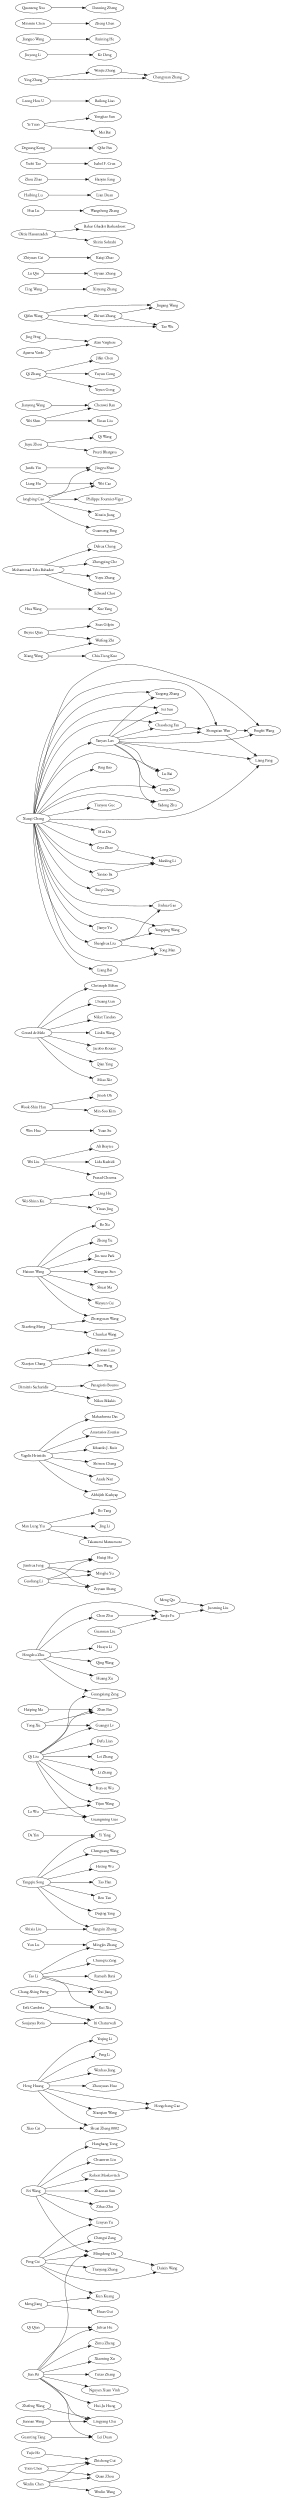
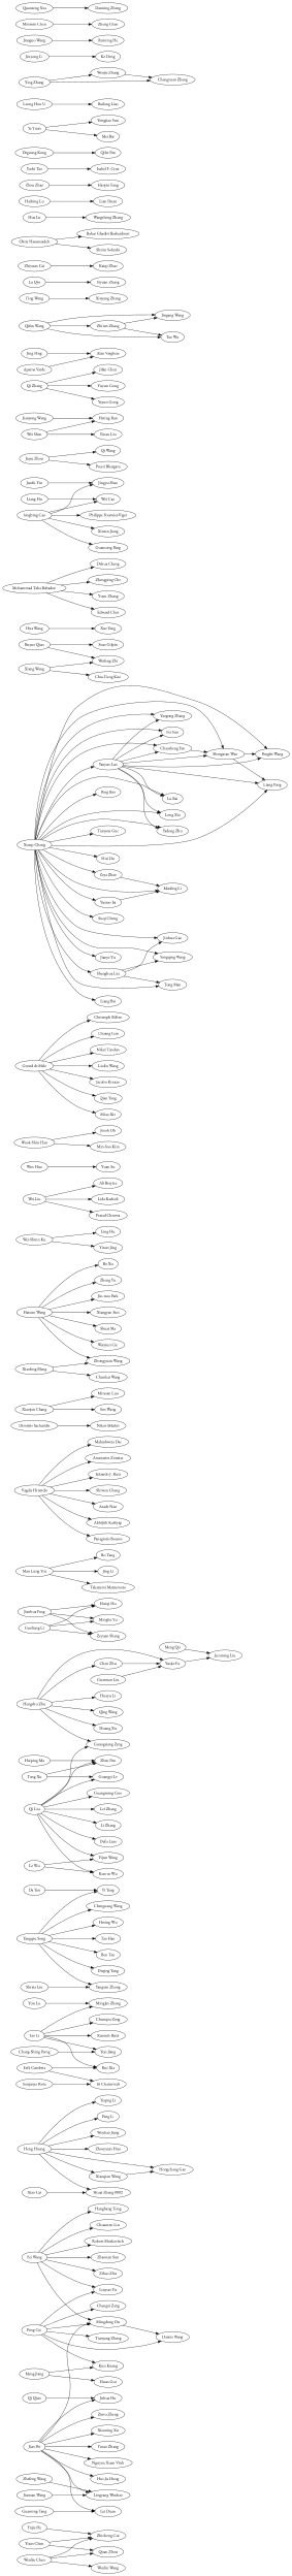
  strict digraph {
    fontname="EB Garamond"
    rankdir=LR
    node [fontname="EB Garamond"]
    edge [fontname="EB Garamond"]
    "Yixin Chen"
    "Zhicheng Cui"
    "Quan Zhou"
    "Qi Qian"
    "Juhua Hu"
    "Jian Pei"
    "Mingdong Ou"
-   "Lingyang Chu"
+   "Lingyang Chu" [label="Lingyang Wenhao"]
    "Zimu Zheng"
    "Xiaoning Xu"
    "Yutao Zhang"
    "Nguyen Xuan Vinh"
    "Hui-Ju Hung"
    "Lei Duan"
    "Daixin Wang"
    "Heng Huang"
    "Yeqing Li"
    "Peng Li"
    "Wenhao Jiang"
    "Zhouyuan Huo"
    "Shuai Zheng 0002"
    "Hongchang Gao"
    "Xiaoqian Wang"
    "Tao Li"
    "Chunqiu Zeng"
    "Mingjin Zhang"
    "Ramesh Baral"
    "Yexi Jiang"
    "Rui Xia"
    "Fei Wang"
    "Hanghang Tong"
    "Linyun Yu"
    "Chuanren Liu"
    "Robert Moskovitch"
    "Zhaonan Sun"
    "Zihao Zhu"
    "Yangqiu Song"
    "Chenguang Wang"
    "Yi Yang"
    "Yangxin Zhong"
    "Heting Wu"
    "Tao Han"
    "Ben Tan"
    "Deqing Yang"
    "Meng Qu"
    "Junming Liu"
    "Jianhua Feng"
    "Huiqi Hu"
    "Minghe Yu"
    "Zeyuan Shang"
    "Man Lung Yiu"
    "Bo Tang"
    "Jing Li"
    "Takazumi Matsumoto"
    "Vagelis Hristidis"
    "Mahashweta Das"
    "Anastasios Zouzias"
    "Eduardo J. Ruiz"
    "Shiwen Cheng"
    "Azade Nazi"
    "Abhijith Kashyap"
    "Dimitris Sacharidis"
    "Panagiotis Bouros"
    "Nikos Bikakis"
    "Xiaojun Chang"
    "Minnan Luo"
    "Sen Wang"
    "Haixun Wang"
    "Zhongyuan Wang"
    "Bo Xu"
    "Zheng Yu"
    "Jin-woo Park"
    "Xiangyan Sun"
    "Shuai Ma"
    "Wanyun Cui"
    "Wei-Shinn Ku"
    "Ling Hu"
    "Yinan Jing"
    "Erik Cambria"
    "Iti Chaturvedi"
    "Yun Lu"
    "Tong Xu"
    "Zhen Pan"
    "Guangyi Lv"
    "Wei Liu"
    "Ali Braytee"
    "Lida Rashidi"
    "Prasad Cheema"
    "Wen Hua"
    "Yuan Su"
    "Wook-Shin Han"
    "Jinoh Oh"
    "Min-Soo Kim"
    "Gerard de Melo"
    "Christoph Böhm"
    "Chuang Gan"
    "Niket Tandon"
    "Linlin Wang"
    "Jacobo Rouces"
    "Qian Yang"
    "Miao Xie"
    "Zhefeng Wang"
    "Da Yan"
    "Xueqi Cheng"
    "Yaogong Zhang"
    "Yanyan Lan"
    "Pengfei Wang"
    "Fei Sun"
    "Liang Pang"
    "Yantao Jia"
    "Jinhua Gao"
    "Peng Bao"
    "Shengxian Wan"
    "Zeya Zhao"
    "Tianyou Guo"
    "Lu Bai"
    "Hui Du"
    "Manling Li"
    "Yongqing Wang"
    "Shenghua Liu"
    "Suqi Cheng"
    "Long Xia"
    "Yadong Zhu"
    "Jianye Yu"
    "Tong Man"
    "Chaosheng Fan"
    "Liang Bai"
    "Buyue Qian"
    "Weifeng Zhi"
    "Sean Gilpin"
    "Hua Wang"
    "Xue Yang"
    "Mohammad Taha Bahadori"
    "Dehua Cheng"
    "Zhengping Che"
    "Yuyu Zhang"
    "Edward Choi"
    "Junfu Yin"
    "Jingyu Shao"
    "Guoliang Li"
    "Xiaofeng Meng"
    "Chunkai Wang"
    "Jiayu Zhou"
    "Qi Wang"
    "Preeti Bhargava"
    "Qi Liu"
    "Lei Zhang"
    "Li Zhang"
    "Run-ze Wu"
    "Guangxiang Zeng"
    "Defu Lian"
    "Guangming Guo"
    "Yijun Wang"
    "Liang Hu"
    "Wei Cao"
    "Peng Cui"
    "Kun Kuang"
    "Chengxi Zang"
    "Tianyang Zhang"
    "Wenlin Chen"
    "Wenlin Wang"
    "Shixia Liu"
    "Hengshu Zhu"
    "Huayu Li"
    "Qing Wang"
    "Yanjie Fu"
    "Chen Zhu"
    "Huang Xu"
    "Jianyong Wang"
-   "Chenwei Ran"
+   "Chenwei Ran" [label="Heting Ran"]
    "Haiping Ma"
    "Qi Zhang"
    "Jifan Chen"
    "Yuyun Gong"
    "Yeyun Gong"
    "Wei Shen"
    "Yinan Liu"
    "Jiannan Wang"
    "Jing Peng"
    "Alan Varghese"
    "longbing Cao"
    "Philippe Fournier-Viger"
    "Xinxin Jiang"
    "Guansong Pang"
    "Qifan Wang"
    "Zhiwei Zhang"
    "Jingang Wang"
    "Tao Wu"
    "Xiang Wang"
    "Chia-Tung Kuo"
    "Ting Wang"
    "Xinyang Zhang"
    "Lu Qin"
    "Siyuan Zhang"
    "Zhiyuan Cai"
    "Kaiqi Zhao"
    "Chang-Shing Perng"
    "Meng Jiang"
    "Huan Gui"
    "Oktie Hassanzadeh"
    "Bahar Ghadiri Bashardoost"
    "Shirin Sohrabi"
    "Hua Lu"
    "Wangsheng Zhang"
    "Haibing Lu"
    "Lian Duan"
    "Zhou Zhao"
    "Hanyin Fang"
    "Yufei Tao"
    "Isabel F. Cruz"
    "Deguang Kong"
    "Qihe Pan"
    "Ye Yuan"
    "Yongjiao Sun"
    "Mei Bai"
    "Leong Hou U"
    "Bailong Liao"
    "Ying Zhang"
    "Wenjie Zhang"
    "Chengyuan Zhang"
    "Soujanya Poria"
    "Le Wu"
    "Jiuyong Li"
    "Ke Deng"
    "Guanting Tang"
    "Xiao Cai"
    "Yujie He"
    "Guannan Liu"
    "Aparna Varde"
    "Jianguo Wang"
    "Ruining He"
    "Minmin Chen"
    "Zheng Chen"
    "Quanzeng You"
    "Danning Zheng"
    "Yixin Chen" -> "Zhicheng Cui"
    "Yixin Chen" -> "Quan Zhou"
    "Qi Qian" -> "Juhua Hu"
    "Jian Pei" -> "Juhua Hu"
    "Jian Pei" -> "Mingdong Ou"
    "Jian Pei" -> "Lingyang Chu"
    "Jian Pei" -> "Zimu Zheng"
    "Jian Pei" -> "Xiaoning Xu"
    "Jian Pei" -> "Yutao Zhang"
    "Jian Pei" -> "Nguyen Xuan Vinh"
    "Jian Pei" -> "Hui-Ju Hung"
    "Jian Pei" -> "Lei Duan"
    "Mingdong Ou" -> "Daixin Wang"
    "Heng Huang" -> "Yeqing Li"
    "Heng Huang" -> "Peng Li"
    "Heng Huang" -> "Wenhao Jiang"
    "Heng Huang" -> "Zhouyuan Huo"
    "Heng Huang" -> "Shuai Zheng 0002"
    "Heng Huang" -> "Hongchang Gao"
    "Heng Huang" -> "Xiaoqian Wang"
    "Xiaoqian Wang" -> "Hongchang Gao"
    "Tao Li" -> "Chunqiu Zeng"
    "Tao Li" -> "Mingjin Zhang"
    "Tao Li" -> "Ramesh Baral"
    "Tao Li" -> "Yexi Jiang"
    "Tao Li" -> "Rui Xia"
    "Fei Wang" -> "Mingdong Ou"
    "Fei Wang" -> "Hanghang Tong"
    "Fei Wang" -> "Linyun Yu"
    "Fei Wang" -> "Chuanren Liu"
    "Fei Wang" -> "Robert Moskovitch"
    "Fei Wang" -> "Zhaonan Sun"
    "Fei Wang" -> "Zihao Zhu"
    "Yangqiu Song" -> "Chenguang Wang"
    "Yangqiu Song" -> "Yi Yang"
    "Yangqiu Song" -> "Yangxin Zhong"
    "Yangqiu Song" -> "Heting Wu"
    "Yangqiu Song" -> "Tao Han"
    "Yangqiu Song" -> "Ben Tan"
    "Yangqiu Song" -> "Deqing Yang"
    "Meng Qu" -> "Junming Liu"
    "Jianhua Feng" -> "Huiqi Hu"
    "Jianhua Feng" -> "Minghe Yu"
    "Jianhua Feng" -> "Zeyuan Shang"
    "Man Lung Yiu" -> "Bo Tang"
    "Man Lung Yiu" -> "Jing Li"
    "Man Lung Yiu" -> "Takazumi Matsumoto"
    "Vagelis Hristidis" -> "Mahashweta Das"
    "Vagelis Hristidis" -> "Anastasios Zouzias"
    "Vagelis Hristidis" -> "Eduardo J. Ruiz"
    "Vagelis Hristidis" -> "Shiwen Cheng"
    "Vagelis Hristidis" -> "Azade Nazi"
    "Vagelis Hristidis" -> "Abhijith Kashyap"
-   "Dimitris Sacharidis" -> "Panagiotis Bouros"
+   "Vagelis Hristidis" -> "Panagiotis Bouros"
    "Dimitris Sacharidis" -> "Nikos Bikakis"
    "Xiaojun Chang" -> "Minnan Luo"
    "Xiaojun Chang" -> "Sen Wang"
    "Haixun Wang" -> "Zhongyuan Wang"
    "Haixun Wang" -> "Bo Xu"
    "Haixun Wang" -> "Zheng Yu"
    "Haixun Wang" -> "Jin-woo Park"
    "Haixun Wang" -> "Xiangyan Sun"
    "Haixun Wang" -> "Shuai Ma"
    "Haixun Wang" -> "Wanyun Cui"
    "Wei-Shinn Ku" -> "Ling Hu"
    "Wei-Shinn Ku" -> "Yinan Jing"
    "Erik Cambria" -> "Rui Xia"
    "Erik Cambria" -> "Iti Chaturvedi"
    "Yun Lu" -> "Mingjin Zhang"
    "Tong Xu" -> "Zhen Pan"
    "Tong Xu" -> "Guangyi Lv"
    "Wei Liu" -> "Ali Braytee"
    "Wei Liu" -> "Lida Rashidi"
    "Wei Liu" -> "Prasad Cheema"
    "Wen Hua" -> "Yuan Su"
    "Wook-Shin Han" -> "Jinoh Oh"
    "Wook-Shin Han" -> "Min-Soo Kim"
    "Gerard de Melo" -> "Christoph Böhm"
    "Gerard de Melo" -> "Chuang Gan"
    "Gerard de Melo" -> "Niket Tandon"
    "Gerard de Melo" -> "Linlin Wang"
    "Gerard de Melo" -> "Jacobo Rouces"
    "Gerard de Melo" -> "Qian Yang"
    "Gerard de Melo" -> "Miao Xie"
    "Zhefeng Wang" -> "Lingyang Chu"
    "Da Yan" -> "Yi Yang"
    "Xueqi Cheng" -> "Yaogong Zhang"
    "Xueqi Cheng" -> "Yanyan Lan"
    "Xueqi Cheng" -> "Pengfei Wang"
    "Xueqi Cheng" -> "Fei Sun"
    "Xueqi Cheng" -> "Liang Pang"
    "Xueqi Cheng" -> "Yantao Jia"
    "Xueqi Cheng" -> "Jinhua Gao"
    "Xueqi Cheng" -> "Peng Bao"
    "Xueqi Cheng" -> "Shengxian Wan"
    "Xueqi Cheng" -> "Zeya Zhao"
    "Xueqi Cheng" -> "Tianyou Guo"
    "Xueqi Cheng" -> "Lu Bai"
    "Xueqi Cheng" -> "Hui Du"
    "Xueqi Cheng" -> "Manling Li"
    "Xueqi Cheng" -> "Yongqing Wang"
    "Xueqi Cheng" -> "Shenghua Liu"
    "Xueqi Cheng" -> "Suqi Cheng"
    "Xueqi Cheng" -> "Long Xia"
    "Xueqi Cheng" -> "Yadong Zhu"
    "Xueqi Cheng" -> "Jianye Yu"
    "Xueqi Cheng" -> "Tong Man"
    "Xueqi Cheng" -> "Chaosheng Fan"
    "Xueqi Cheng" -> "Liang Bai"
    "Yanyan Lan" -> "Yaogong Zhang"
    "Yanyan Lan" -> "Pengfei Wang"
    "Yanyan Lan" -> "Fei Sun"
    "Yanyan Lan" -> "Liang Pang"
    "Yanyan Lan" -> "Shengxian Wan"
    "Yanyan Lan" -> "Lu Bai"
    "Yanyan Lan" -> "Long Xia"
    "Yanyan Lan" -> "Yadong Zhu"
    "Yanyan Lan" -> "Chaosheng Fan"
    "Yantao Jia" -> "Manling Li"
    "Shengxian Wan" -> "Pengfei Wang"
    "Shengxian Wan" -> "Liang Pang"
    "Zeya Zhao" -> "Manling Li"
    "Shenghua Liu" -> "Jinhua Gao"
    "Shenghua Liu" -> "Yongqing Wang"
    "Shenghua Liu" -> "Tong Man"
    "Chaosheng Fan" -> "Shengxian Wan"
    "Buyue Qian" -> "Weifeng Zhi"
    "Buyue Qian" -> "Sean Gilpin"
    "Hua Wang" -> "Xue Yang"
    "Mohammad Taha Bahadori" -> "Dehua Cheng"
    "Mohammad Taha Bahadori" -> "Zhengping Che"
    "Mohammad Taha Bahadori" -> "Yuyu Zhang"
    "Mohammad Taha Bahadori" -> "Edward Choi"
    "Junfu Yin" -> "Jingyu Shao"
    "Guoliang Li" -> "Huiqi Hu"
    "Guoliang Li" -> "Minghe Yu"
    "Guoliang Li" -> "Zeyuan Shang"
    "Xiaofeng Meng" -> "Zhongyuan Wang"
    "Xiaofeng Meng" -> "Chunkai Wang"
    "Jiayu Zhou" -> "Qi Wang"
    "Jiayu Zhou" -> "Preeti Bhargava"
    "Qi Liu" -> "Zhen Pan"
    "Qi Liu" -> "Guangyi Lv"
    "Qi Liu" -> "Lei Zhang"
    "Qi Liu" -> "Li Zhang"
    "Qi Liu" -> "Run-ze Wu"
    "Qi Liu" -> "Guangxiang Zeng"
    "Qi Liu" -> "Defu Lian"
    "Qi Liu" -> "Guangming Guo"
    "Qi Liu" -> "Yijun Wang"
    "Liang Hu" -> "Wei Cao"
    "Peng Cui" -> "Mingdong Ou"
    "Peng Cui" -> "Daixin Wang"
    "Peng Cui" -> "Linyun Yu"
    "Peng Cui" -> "Kun Kuang"
    "Peng Cui" -> "Chengxi Zang"
    "Peng Cui" -> "Tianyang Zhang"
    "Wenlin Chen" -> "Zhicheng Cui"
    "Wenlin Chen" -> "Quan Zhou"
    "Wenlin Chen" -> "Wenlin Wang"
    "Shixia Liu" -> "Yangxin Zhong"
    "Hengshu Zhu" -> "Guangxiang Zeng"
    "Hengshu Zhu" -> "Huayu Li"
    "Hengshu Zhu" -> "Qing Wang"
    "Hengshu Zhu" -> "Yanjie Fu"
    "Hengshu Zhu" -> "Chen Zhu"
    "Hengshu Zhu" -> "Huang Xu"
    "Yanjie Fu" -> "Junming Liu"
    "Chen Zhu" -> "Yanjie Fu"
    "Jianyong Wang" -> "Chenwei Ran"
    "Haiping Ma" -> "Zhen Pan"
    "Qi Zhang" -> "Jifan Chen"
    "Qi Zhang" -> "Yuyun Gong"
    "Qi Zhang" -> "Yeyun Gong"
    "Wei Shen" -> "Chenwei Ran"
    "Wei Shen" -> "Yinan Liu"
    "Jiannan Wang" -> "Lingyang Chu"
    "Jing Peng" -> "Alan Varghese"
    "longbing Cao" -> "Jingyu Shao"
    "longbing Cao" -> "Wei Cao"
    "longbing Cao" -> "Philippe Fournier-Viger"
    "longbing Cao" -> "Xinxin Jiang"
    "longbing Cao" -> "Guansong Pang"
    "Qifan Wang" -> "Zhiwei Zhang"
    "Qifan Wang" -> "Jingang Wang"
    "Qifan Wang" -> "Tao Wu"
    "Zhiwei Zhang" -> "Jingang Wang"
    "Zhiwei Zhang" -> "Tao Wu"
    "Xiang Wang" -> "Weifeng Zhi"
    "Xiang Wang" -> "Chia-Tung Kuo"
    "Ting Wang" -> "Xinyang Zhang"
    "Lu Qin" -> "Siyuan Zhang"
    "Zhiyuan Cai" -> "Kaiqi Zhao"
    "Chang-Shing Perng" -> "Yexi Jiang"
    "Meng Jiang" -> "Kun Kuang"
    "Meng Jiang" -> "Huan Gui"
    "Oktie Hassanzadeh" -> "Bahar Ghadiri Bashardoost"
    "Oktie Hassanzadeh" -> "Shirin Sohrabi"
    "Hua Lu" -> "Wangsheng Zhang"
    "Haibing Lu" -> "Lian Duan"
    "Zhou Zhao" -> "Hanyin Fang"
    "Yufei Tao" -> "Isabel F. Cruz"
    "Deguang Kong" -> "Qihe Pan"
    "Ye Yuan" -> "Yongjiao Sun"
    "Ye Yuan" -> "Mei Bai"
    "Leong Hou U" -> "Bailong Liao"
    "Ying Zhang" -> "Wenjie Zhang"
    "Ying Zhang" -> "Chengyuan Zhang"
    "Wenjie Zhang" -> "Chengyuan Zhang"
    "Soujanya Poria" -> "Iti Chaturvedi"
-   "Le Wu" -> "Guangming Guo"
+   "Le Wu" -> "Run-ze Wu"
    "Le Wu" -> "Yijun Wang"
    "Jiuyong Li" -> "Ke Deng"
    "Guanting Tang" -> "Lei Duan"
    "Xiao Cai" -> "Shuai Zheng 0002"
    "Yujie He" -> "Zhicheng Cui"
    "Guannan Liu" -> "Yanjie Fu"
    "Aparna Varde" -> "Alan Varghese"
    "Jianguo Wang" -> "Ruining He"
    "Minmin Chen" -> "Zheng Chen"
    "Quanzeng You" -> "Danning Zheng"
  }
